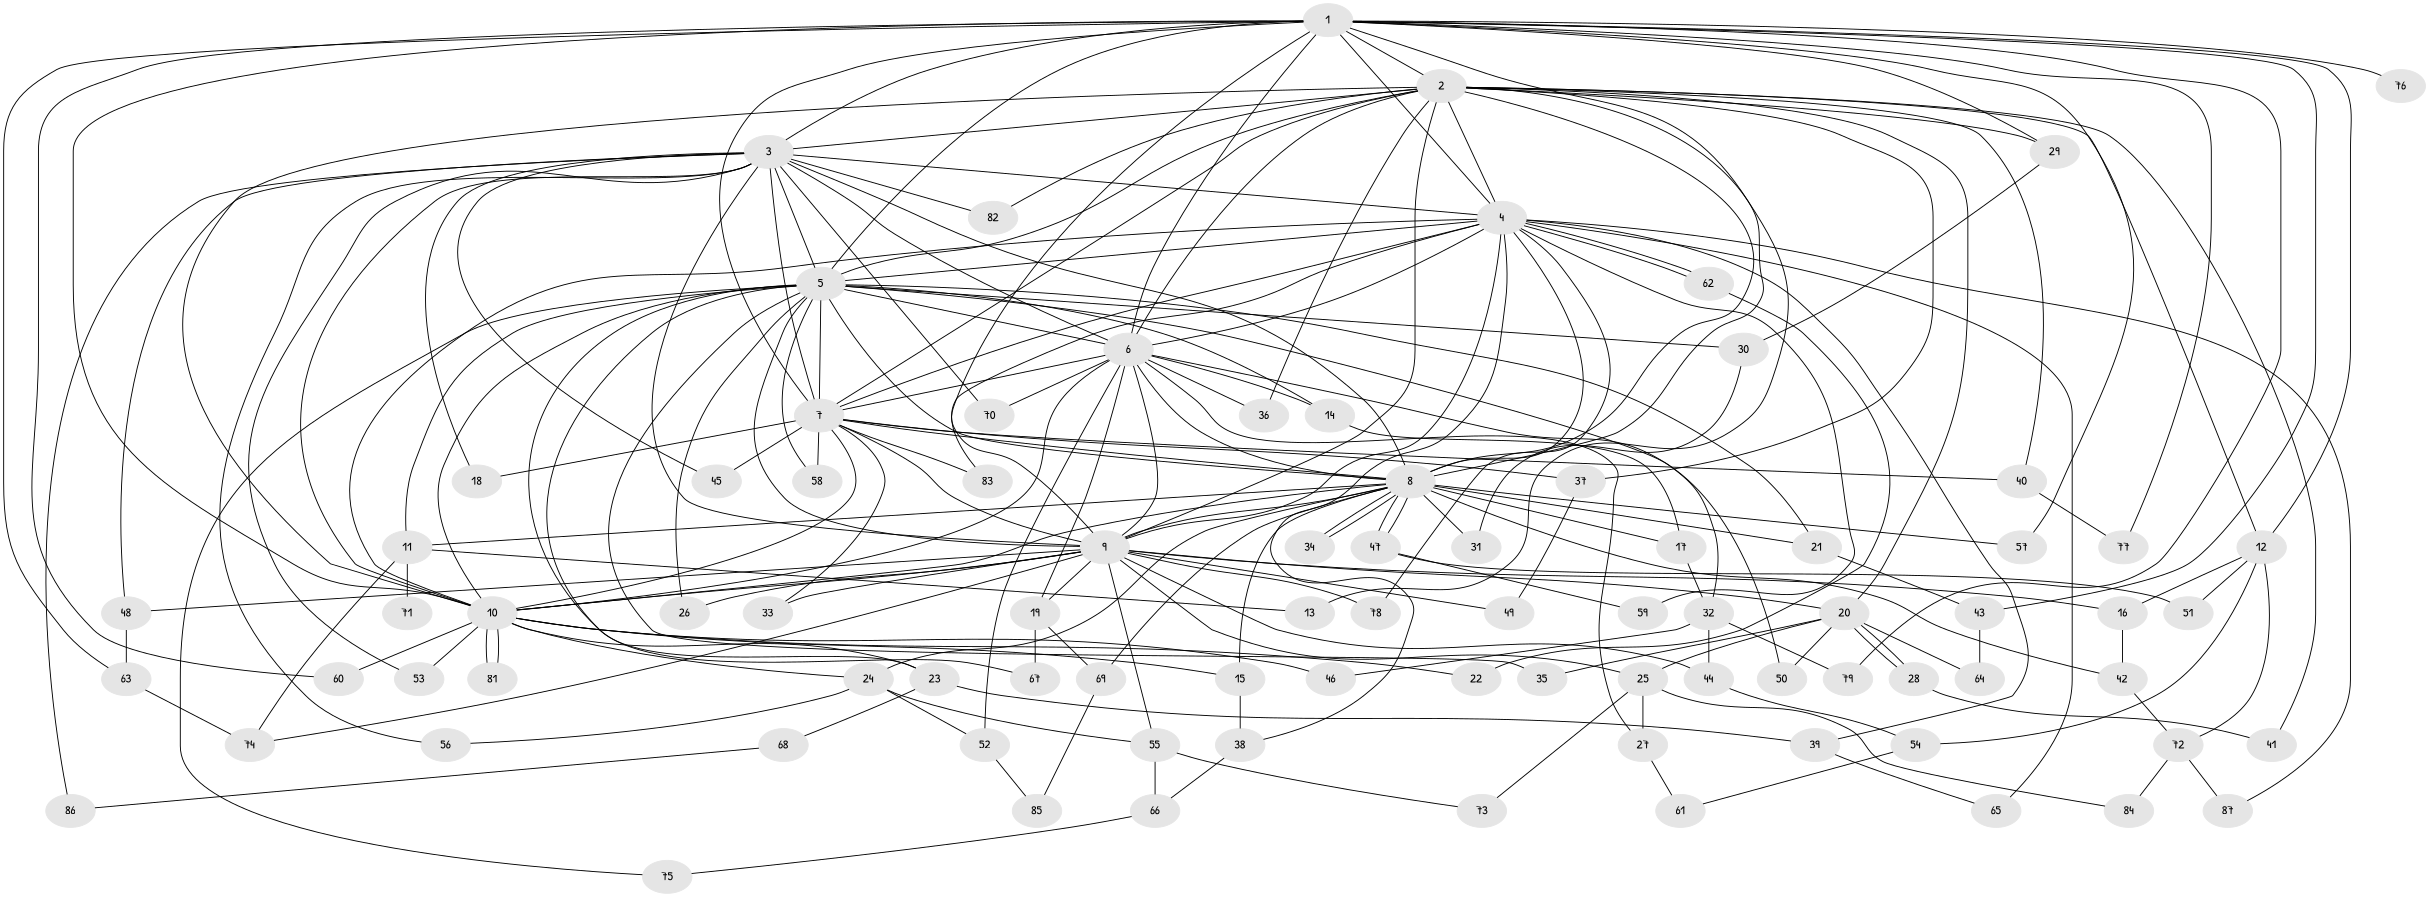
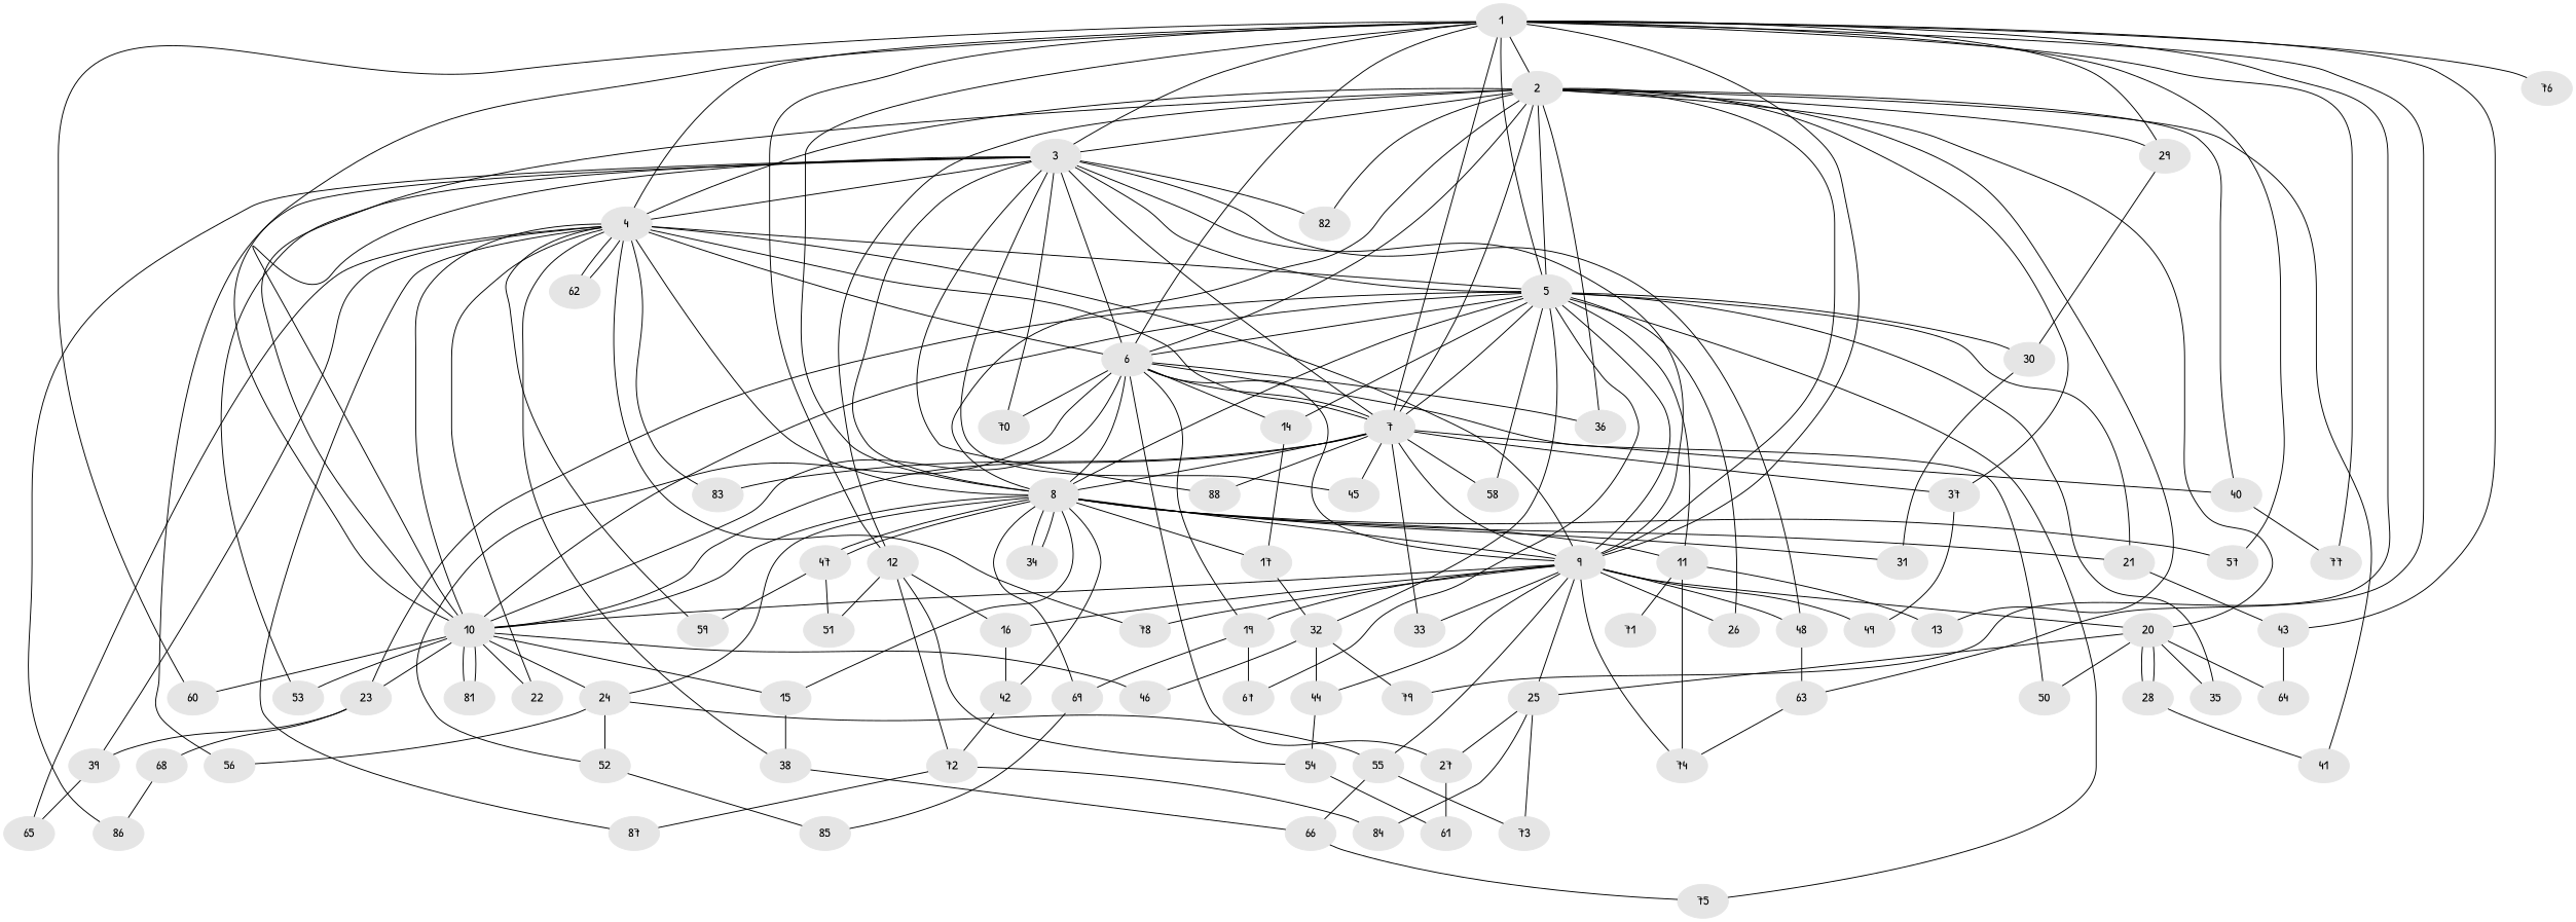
  graph {
    fontname="Patrick Hand"
    node [color=gray90 fontname="Patrick Hand" style=filled]
    edge [fontname="Patrick Hand"]
    1
    2
    3
    4
    5
    6
    7
    8
    9
    10
    12
    29
    43
    57
    60
    63
    76
    77
    79
    13
    20
    36
    37
    40
    41
    82
-   18
+   18 [label=88]
    45
    48
    53
    56
    70
    86
    22
    38
    39
    59
    62
    65
    78
    83
    87
    11
    14
    21
    23
    26
    30
    32
    35
    58
    67
    75
    19
    27
    50
    52
    33
    15
    17
    24
    31
    34
    42
    47
    69
    16
    25
    44
    49
    55
    74
    46
    81
    51
    54
    72
    64
    28
    66
    71
    68
    61
    85
    73
    84
    1 -- 2
    1 -- 3
    1 -- 4
    1 -- 5
    1 -- 6
    1 -- 7
    1 -- 8
    1 -- 9
    1 -- 10
    1 -- 12
    1 -- 29
    1 -- 43
    1 -- 57
    1 -- 60
    1 -- 63
    1 -- 76
    1 -- 77
    1 -- 79
    2 -- 3
    2 -- 4
    2 -- 5
    2 -- 6
    2 -- 7
    2 -- 8
    2 -- 9
    2 -- 10
    2 -- 12
    2 -- 29
    2 -- 13
    2 -- 20
    2 -- 36
    2 -- 37
    2 -- 40
    2 -- 41
    2 -- 82
    3 -- 4
    3 -- 5
    3 -- 6
    3 -- 7
    3 -- 8
    3 -- 9
    3 -- 10
    3 -- 82
    3 -- 18
    3 -- 45
    3 -- 48
    3 -- 53
    3 -- 56
    3 -- 70
    3 -- 86
    4 -- 5
    4 -- 6
    4 -- 7
    4 -- 8
    4 -- 9
    4 -- 10
-   62 -- 22
+   4 -- 22
    4 -- 38
    4 -- 39
    4 -- 59
    4 -- 62
    4 -- 62
    4 -- 65
    4 -- 78
    4 -- 83
    4 -- 87
    5 -- 6
    5 -- 7
    5 -- 8
    5 -- 9
    5 -- 10
    5 -- 11
    5 -- 14
    5 -- 21
    5 -- 23
    5 -- 26
    5 -- 30
    5 -- 32
    5 -- 35
    5 -- 58
    5 -- 67
    5 -- 75
    6 -- 7
    6 -- 8
    6 -- 9
    6 -- 10
    6 -- 36
    6 -- 70
    6 -- 14
    6 -- 19
    6 -- 27
    6 -- 50
    6 -- 52
    7 -- 8
    7 -- 9
    7 -- 10
    7 -- 37
    7 -- 40
    7 -- 18
    7 -- 45
    7 -- 83
    7 -- 58
    7 -- 33
    8 -- 9
    8 -- 10
    8 -- 57
    8 -- 11
    8 -- 21
    8 -- 15
    8 -- 17
    8 -- 24
    8 -- 31
    8 -- 34
    8 -- 34
    8 -- 42
    8 -- 47
    8 -- 47
    8 -- 69
    9 -- 10
    9 -- 20
    9 -- 48
    9 -- 78
    9 -- 26
    9 -- 19
    9 -- 33
    9 -- 16
    9 -- 25
    9 -- 44
    9 -- 49
    9 -- 55
    9 -- 74
    10 -- 60
    10 -- 53
    10 -- 22
    10 -- 23
    10 -- 15
    10 -- 24
    10 -- 46
    10 -- 81
    10 -- 81
    12 -- 16
    12 -- 51
    12 -- 54
    12 -- 72
    29 -- 30
    43 -- 64
    63 -- 74
    20 -- 35
    20 -- 50
    20 -- 25
    20 -- 64
    20 -- 28
    20 -- 28
    37 -- 49
    40 -- 77
    48 -- 63
    38 -- 66
    39 -- 65
    11 -- 13
    11 -- 74
    11 -- 71
    14 -- 17
    21 -- 43
    23 -- 39
    23 -- 68
    30 -- 31
    32 -- 79
    32 -- 44
    32 -- 46
    19 -- 67
    19 -- 69
    27 -- 61
    52 -- 85
    15 -- 38
    17 -- 32
    24 -- 56
    24 -- 52
    24 -- 55
    42 -- 72
    47 -- 59
    47 -- 51
    69 -- 85
    16 -- 42
    25 -- 27
    25 -- 73
    25 -- 84
    44 -- 54
    55 -- 66
    55 -- 73
    54 -- 61
    72 -- 87
    72 -- 84
    28 -- 41
    66 -- 75
    68 -- 86
  }
